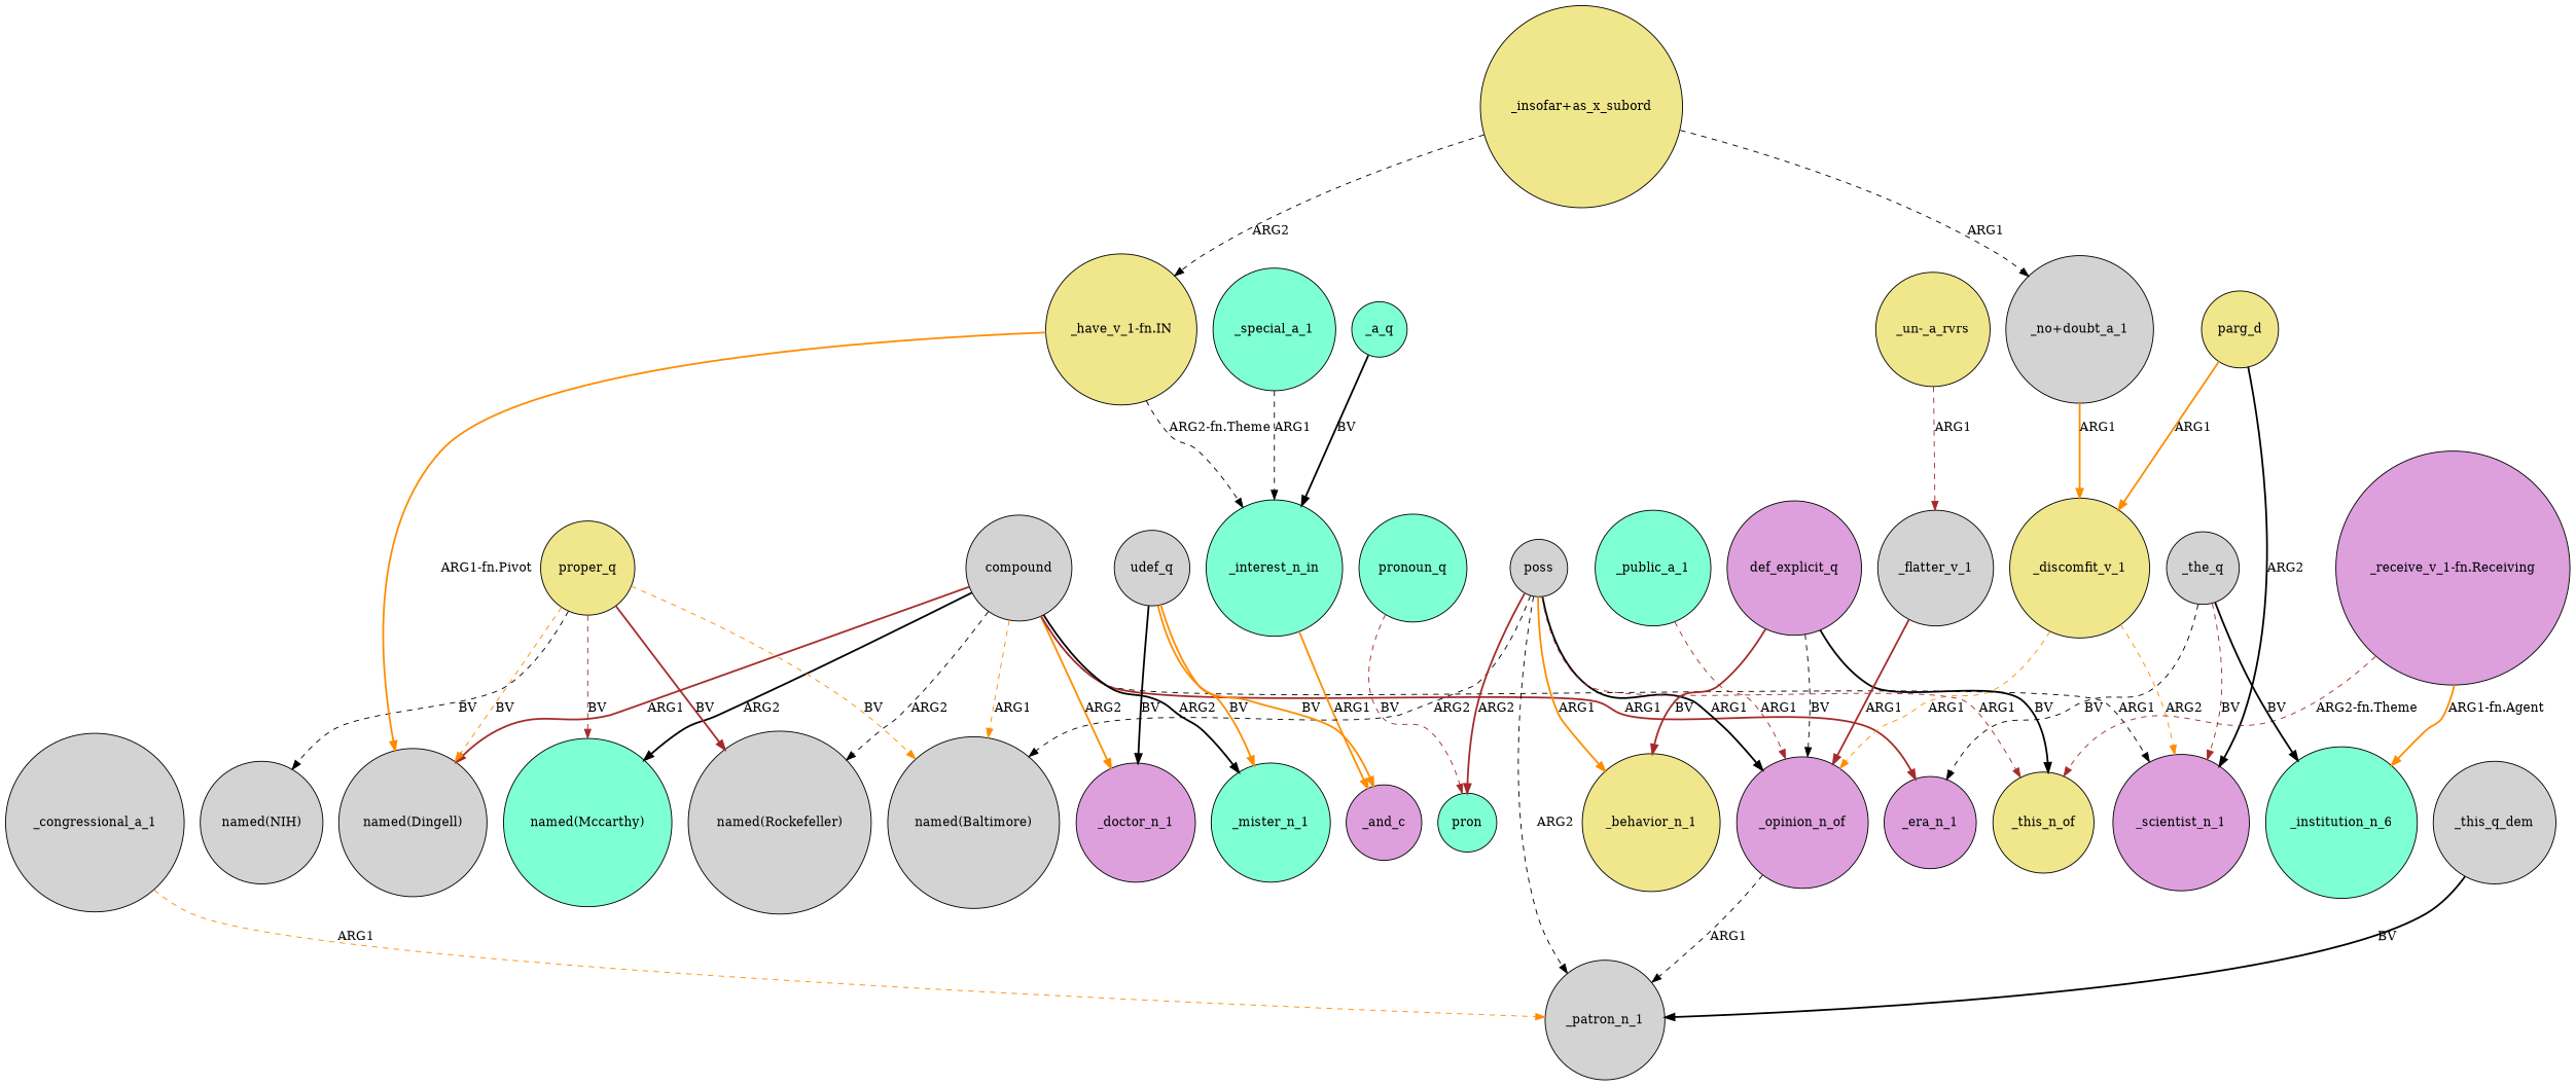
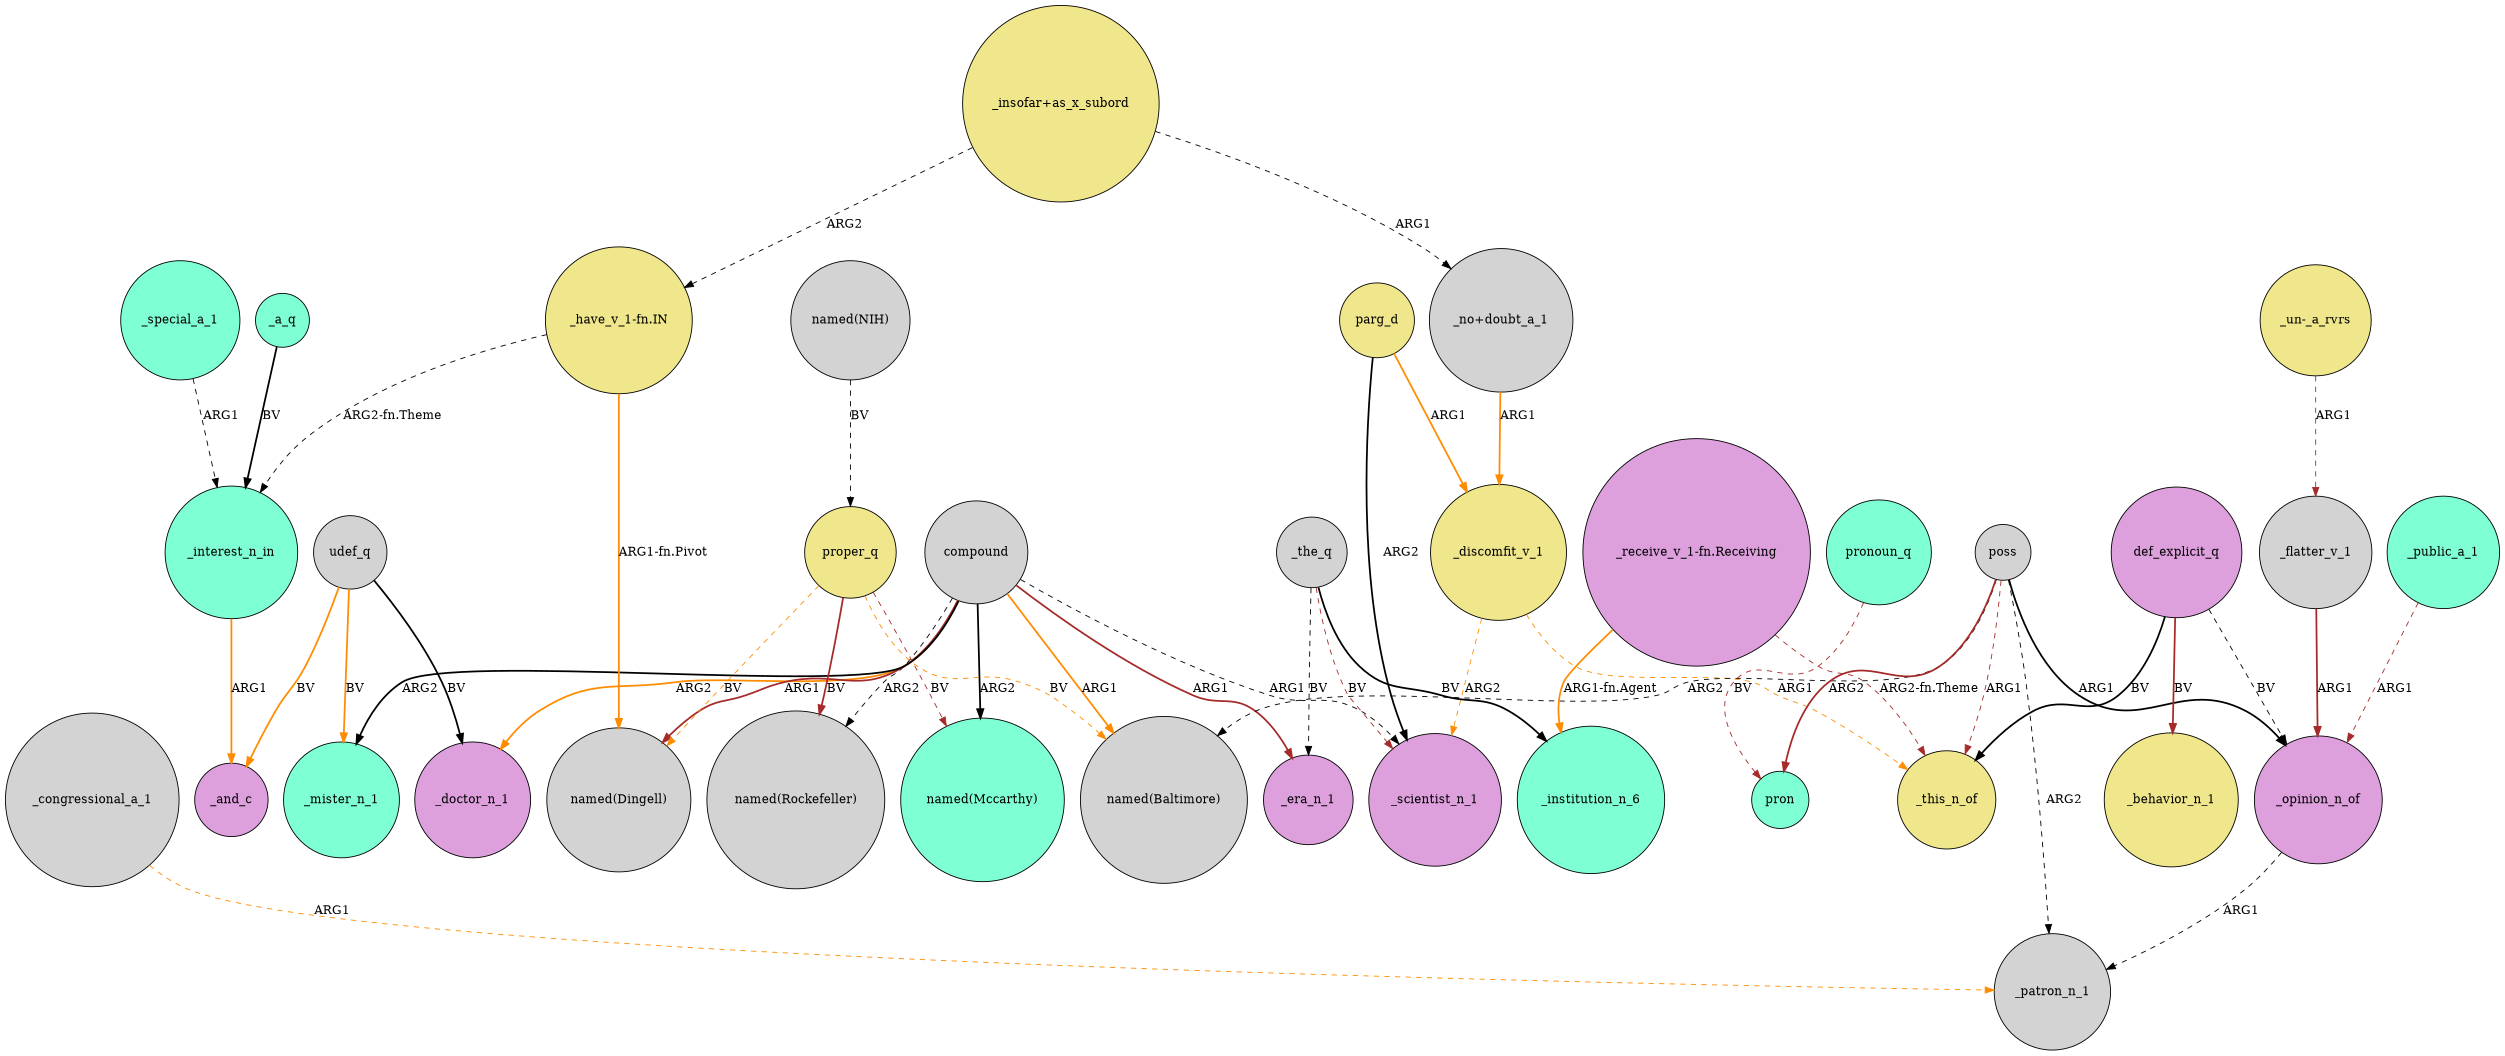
  digraph {
    node [fillcolor=lightgrey shape=circle style=filled]
    edge [color=black style=bold]
    _congressional_a_1
    _patron_n_1
    compound
    "named(Rockefeller)"
    _scientist_n_1 [fillcolor=plum]
    _doctor_n_1 [fillcolor=plum]
    "named(Dingell)"
    _era_n_1 [fillcolor=plum]
    _mister_n_1 [fillcolor=aquamarine]
    "named(Baltimore)"
    "named(Mccarthy)" [fillcolor=aquamarine]
    _a_q [fillcolor=aquamarine]
    _interest_n_in [fillcolor=aquamarine]
    _and_c [fillcolor=plum]
    parg_d [fillcolor=khaki]
    _discomfit_v_1 [fillcolor=khaki]
    _opinion_n_of [fillcolor=plum]
    proper_q [fillcolor=khaki]
    "named(NIH)"
    _special_a_1 [fillcolor=aquamarine]
    poss
    pron [fillcolor=aquamarine]
    n23 [fillcolor=khaki label=_this_n_of]
    _behavior_n_1 [fillcolor=khaki]
    def_explicit_q [fillcolor=plum]
    "_receive_v_1-fn.Receiving" [fillcolor=plum]
    n27 [fillcolor=aquamarine label=_institution_n_6]
    "_insofar+as_x_subord" [fillcolor=khaki]
    "_no+doubt_a_1"
    "_have_v_1-fn.IN" [fillcolor=khaki]
    udef_q
-   _this_q_dem
    _flatter_v_1
    "_un-_a_rvrs" [fillcolor=khaki]
    pronoun_q [fillcolor=aquamarine]
    _the_q
    _public_a_1 [fillcolor=aquamarine]
    _congressional_a_1 -> _patron_n_1 [color=darkorange label=ARG1 style=dashed]
    compound -> "named(Rockefeller)" [label=ARG2 style=dashed]
    compound -> _scientist_n_1 [label=ARG1 style=dashed]
    compound -> _doctor_n_1 [color=darkorange label=ARG2]
    compound -> "named(Dingell)" [color=brown label=ARG1]
    compound -> _era_n_1 [color=brown label=ARG1]
    compound -> _mister_n_1 [label=ARG2]
-   compound -> "named(Baltimore)" [color=darkorange label=ARG1 style=dashed]
+   compound -> "named(Baltimore)" [color=darkorange label=ARG1]
    compound -> "named(Mccarthy)" [label=ARG2]
    _a_q -> _interest_n_in [label=BV]
    _interest_n_in -> _and_c [color=darkorange label=ARG1]
    parg_d -> _scientist_n_1 [label=ARG2]
    parg_d -> _discomfit_v_1 [color=darkorange label=ARG1]
    _discomfit_v_1 -> _scientist_n_1 [color=darkorange label=ARG2 style=dashed]
-   _discomfit_v_1 -> _opinion_n_of [color=darkorange label=ARG1 style=dashed]
+   _discomfit_v_1 -> n23 [color=darkorange label=ARG1 style=dashed]
    _opinion_n_of -> _patron_n_1 [label=ARG1 style=dashed]
    proper_q -> "named(Rockefeller)" [color=brown label=BV]
    proper_q -> "named(Dingell)" [color=darkorange label=BV style=dashed]
    proper_q -> "named(Baltimore)" [color=darkorange label=BV style=dashed]
    proper_q -> "named(Mccarthy)" [color=brown label=BV style=dashed]
-   proper_q -> "named(NIH)" [label=BV style=dashed]
+   "named(NIH)" -> proper_q [label=BV style=dashed]
    _special_a_1 -> _interest_n_in [label=ARG1 style=dashed]
    poss -> _patron_n_1 [label=ARG2 style=dashed]
    poss -> "named(Baltimore)" [label=ARG2 style=dashed]
    poss -> _opinion_n_of [label=ARG1]
    poss -> pron [color=brown label=ARG2]
    poss -> n23 [color=brown label=ARG1 style=dashed]
-   poss -> _behavior_n_1 [color=darkorange label=ARG1]
    def_explicit_q -> _opinion_n_of [label=BV style=dashed]
    def_explicit_q -> n23 [label=BV]
    def_explicit_q -> _behavior_n_1 [color=brown label=BV]
    "_receive_v_1-fn.Receiving" -> n23 [color=brown label="ARG2-fn.Theme" style=dashed]
    "_receive_v_1-fn.Receiving" -> n27 [color=darkorange label="ARG1-fn.Agent"]
    "_insofar+as_x_subord" -> "_no+doubt_a_1" [label=ARG1 style=dashed]
    "_insofar+as_x_subord" -> "_have_v_1-fn.IN" [label=ARG2 style=dashed]
    "_no+doubt_a_1" -> _discomfit_v_1 [color=darkorange label=ARG1]
    "_have_v_1-fn.IN" -> "named(Dingell)" [color=darkorange label="ARG1-fn.Pivot"]
    "_have_v_1-fn.IN" -> _interest_n_in [label="ARG2-fn.Theme" style=dashed]
    udef_q -> _doctor_n_1 [label=BV]
    udef_q -> _mister_n_1 [color=darkorange label=BV]
    udef_q -> _and_c [color=darkorange label=BV]
-   _this_q_dem -> _patron_n_1 [label=BV]
    _flatter_v_1 -> _opinion_n_of [color=brown label=ARG1]
    "_un-_a_rvrs" -> _flatter_v_1 [color=brown label=ARG1 style=dashed]
    pronoun_q -> pron [color=brown label=BV style=dashed]
    _the_q -> _scientist_n_1 [color=brown label=BV style=dashed]
    _the_q -> _era_n_1 [label=BV style=dashed]
    _the_q -> n27 [label=BV]
    _public_a_1 -> _opinion_n_of [color=brown label=ARG1 style=dashed]
  }
